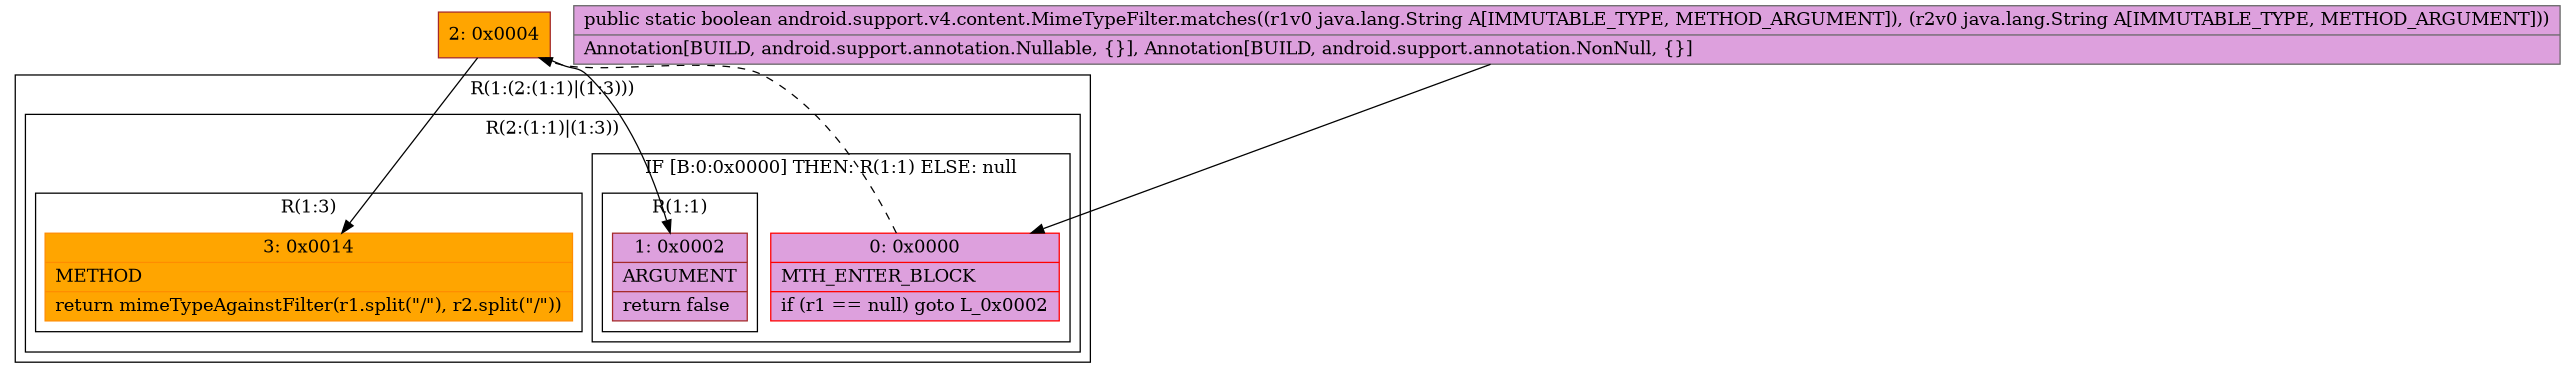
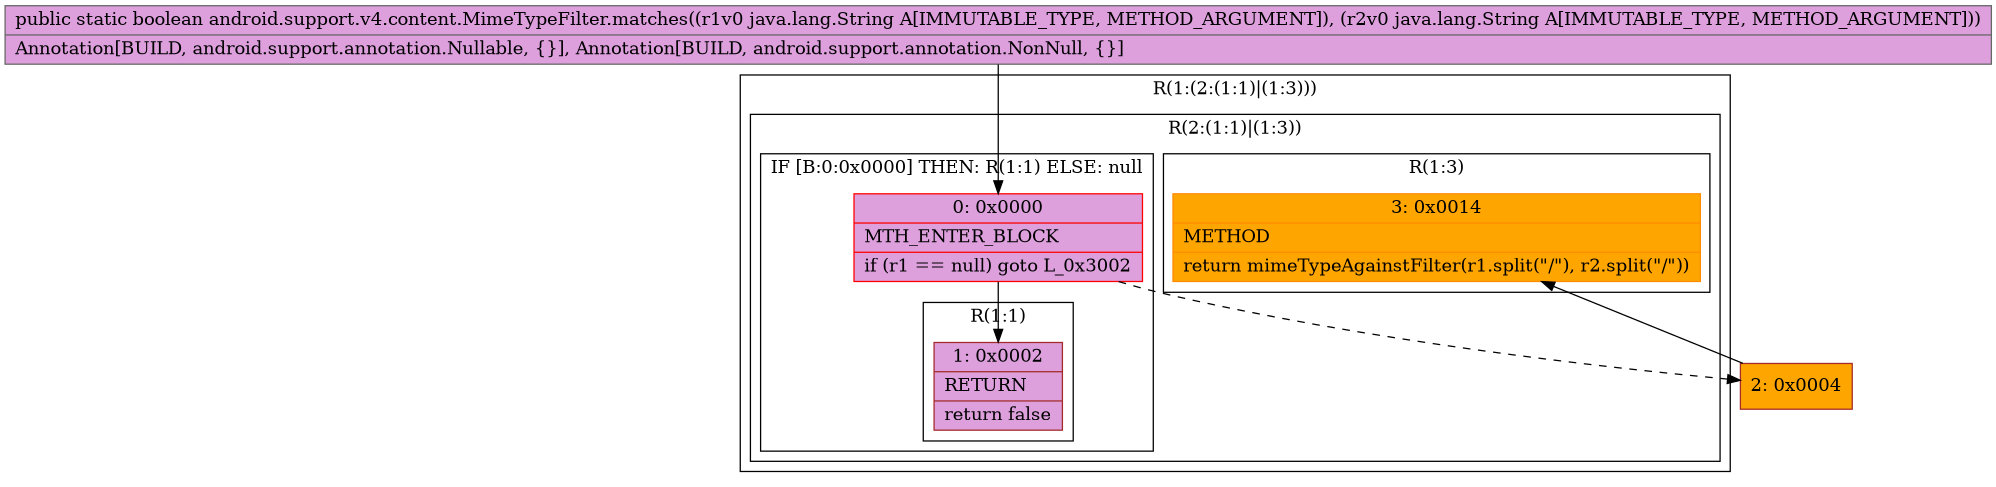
  digraph {
    node [color=brown fillcolor=plum shape=record style=filled]
-   n1 [label="{1\:\ 0x0002|ARGUMENT\l|return false\l}"]
-   n2 [color=red label="{0\:\ 0x0000|MTH_ENTER_BLOCK\l|if (r1 == null) goto L_0x0002\l}"]
+   n1 [label="{1\:\ 0x0002|RETURN\l|return false\l}"]
+   n2 [color=red label="{0\:\ 0x0000|MTH_ENTER_BLOCK\l|if (r1 == null) goto L_0x3002\l}"]
    n3 [color=darkorange fillcolor=orange label="{3\:\ 0x0014|METHOD\l|return mimeTypeAgainstFilter(r1.split(\"\/\"), r2.split(\"\/\"))\l}"]
    n4 [fillcolor=orange label="{2\:\ 0x0004}"]
    n5 [color=gray40 label="{public static boolean android.support.v4.content.MimeTypeFilter.matches((r1v0 java.lang.String A[IMMUTABLE_TYPE, METHOD_ARGUMENT]), (r2v0 java.lang.String A[IMMUTABLE_TYPE, METHOD_ARGUMENT]))  | Annotation[BUILD, android.support.annotation.Nullable, \{\}], Annotation[BUILD, android.support.annotation.NonNull, \{\}]\l}"]
    subgraph cluster_1 {
      label="R(1:(2:(1:1)|(1:3)))"
      subgraph cluster_2 {
        label="R(2:(1:1)|(1:3))"
        subgraph cluster_3 {
          label="IF [B:0:0x0000] THEN: R(1:1) ELSE: null"
          n2
          subgraph cluster_4 {
            label="R(1:1)"
            n1
          }
        }
        subgraph cluster_5 {
          label="R(1:3)"
          n3
        }
      }
    }
-   n4 -> n1
+   n2 -> n1
    n2 -> n4 [style=dashed]
    n4 -> n3
    n5 -> n2
  }
